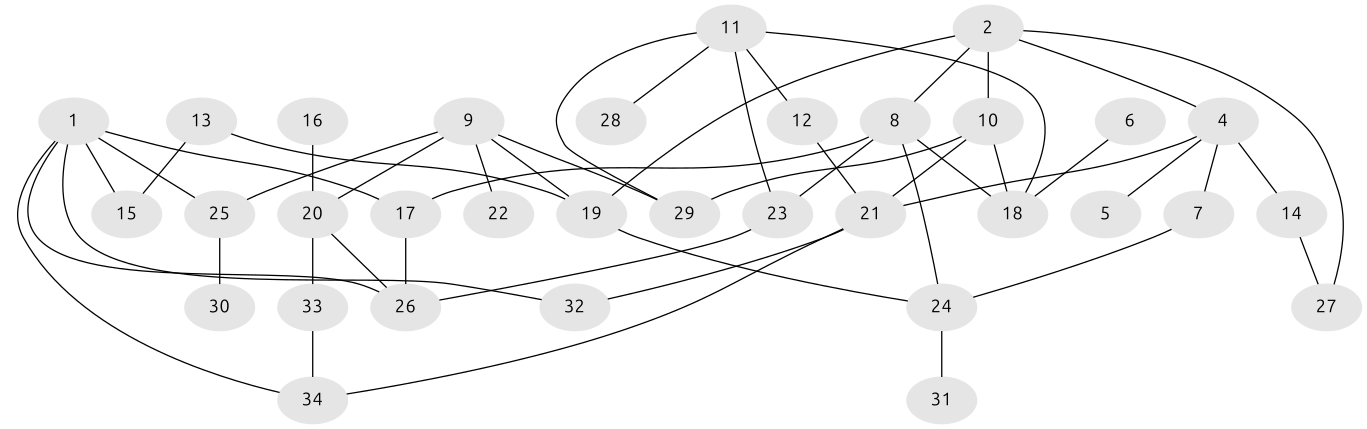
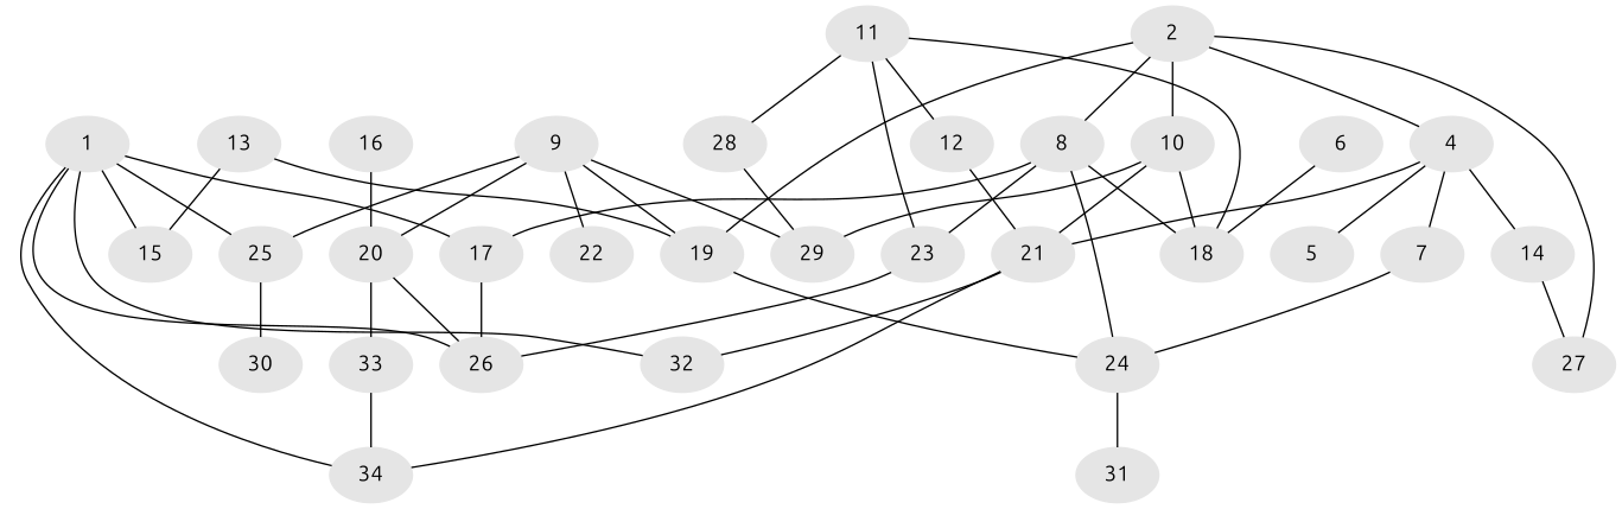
  graph {
    fontname=Ubuntu
    node [color=gray90 fontname=Ubuntu style=filled]
    edge [fontname=Ubuntu weight=1.0]
    1
    15
    17
    25
    26
    32
    34
    30
    2
    4
    8
    10
    19
    27
    5
    7
    14
    21
    18
    24
    23
    29
    9
    20
    22
    6
    31
    33
    11
    12
    28
    13
    16
    1 -- 15
    1 -- 17
    1 -- 25
    1 -- 26
    1 -- 32
    1 -- 34
    17 -- 26
    25 -- 30
    2 -- 4
    2 -- 8
    2 -- 10
    2 -- 19
    2 -- 27
    4 -- 5
    4 -- 7
    4 -- 14
    4 -- 21
    8 -- 17
    8 -- 18
    8 -- 24
    8 -- 23
    10 -- 21
    10 -- 18
    10 -- 29
    19 -- 24
    7 -- 24
    14 -- 27
    21 -- 32
    21 -- 34
    24 -- 31
    23 -- 26
    9 -- 25
    9 -- 19
    9 -- 29
    9 -- 20
    9 -- 22
    20 -- 26 [weight=2.0]
    20 -- 33
    6 -- 18
    33 -- 34
    11 -- 18
    11 -- 23
-   11 -- 29
+   28 -- 29
    11 -- 12
    11 -- 28
    12 -- 21
    13 -- 15
    13 -- 19
    16 -- 20
  }
